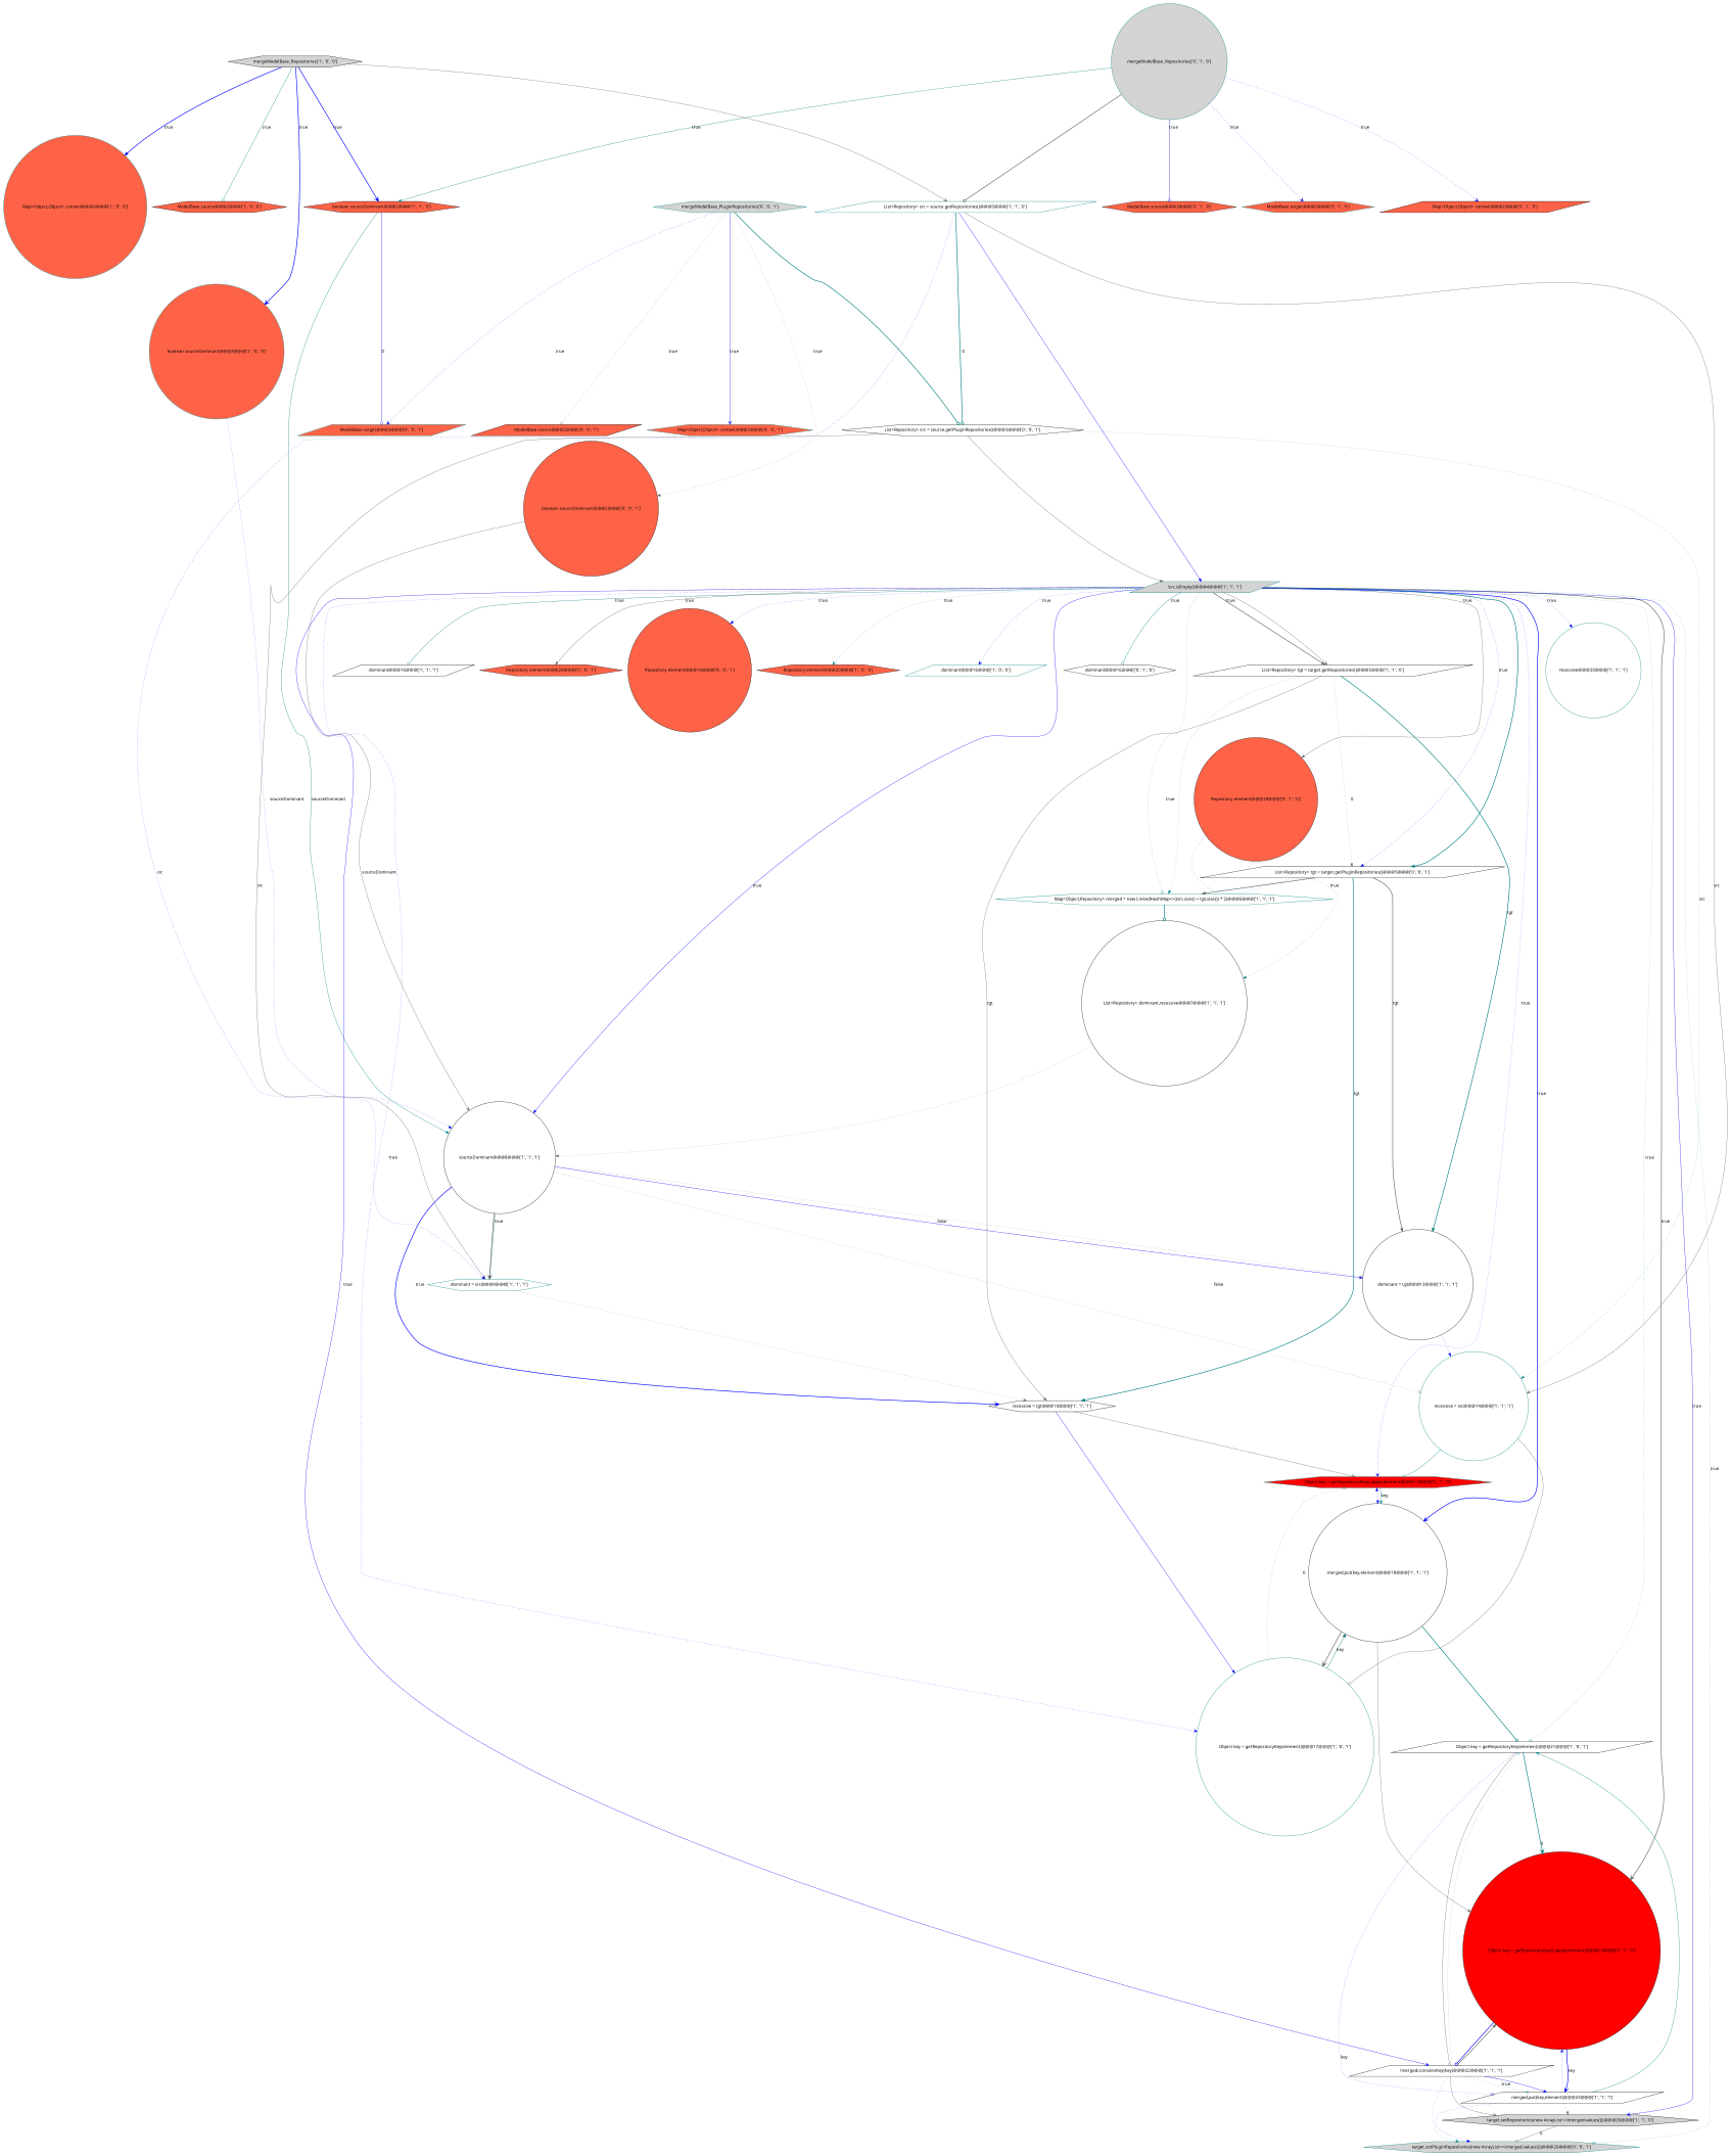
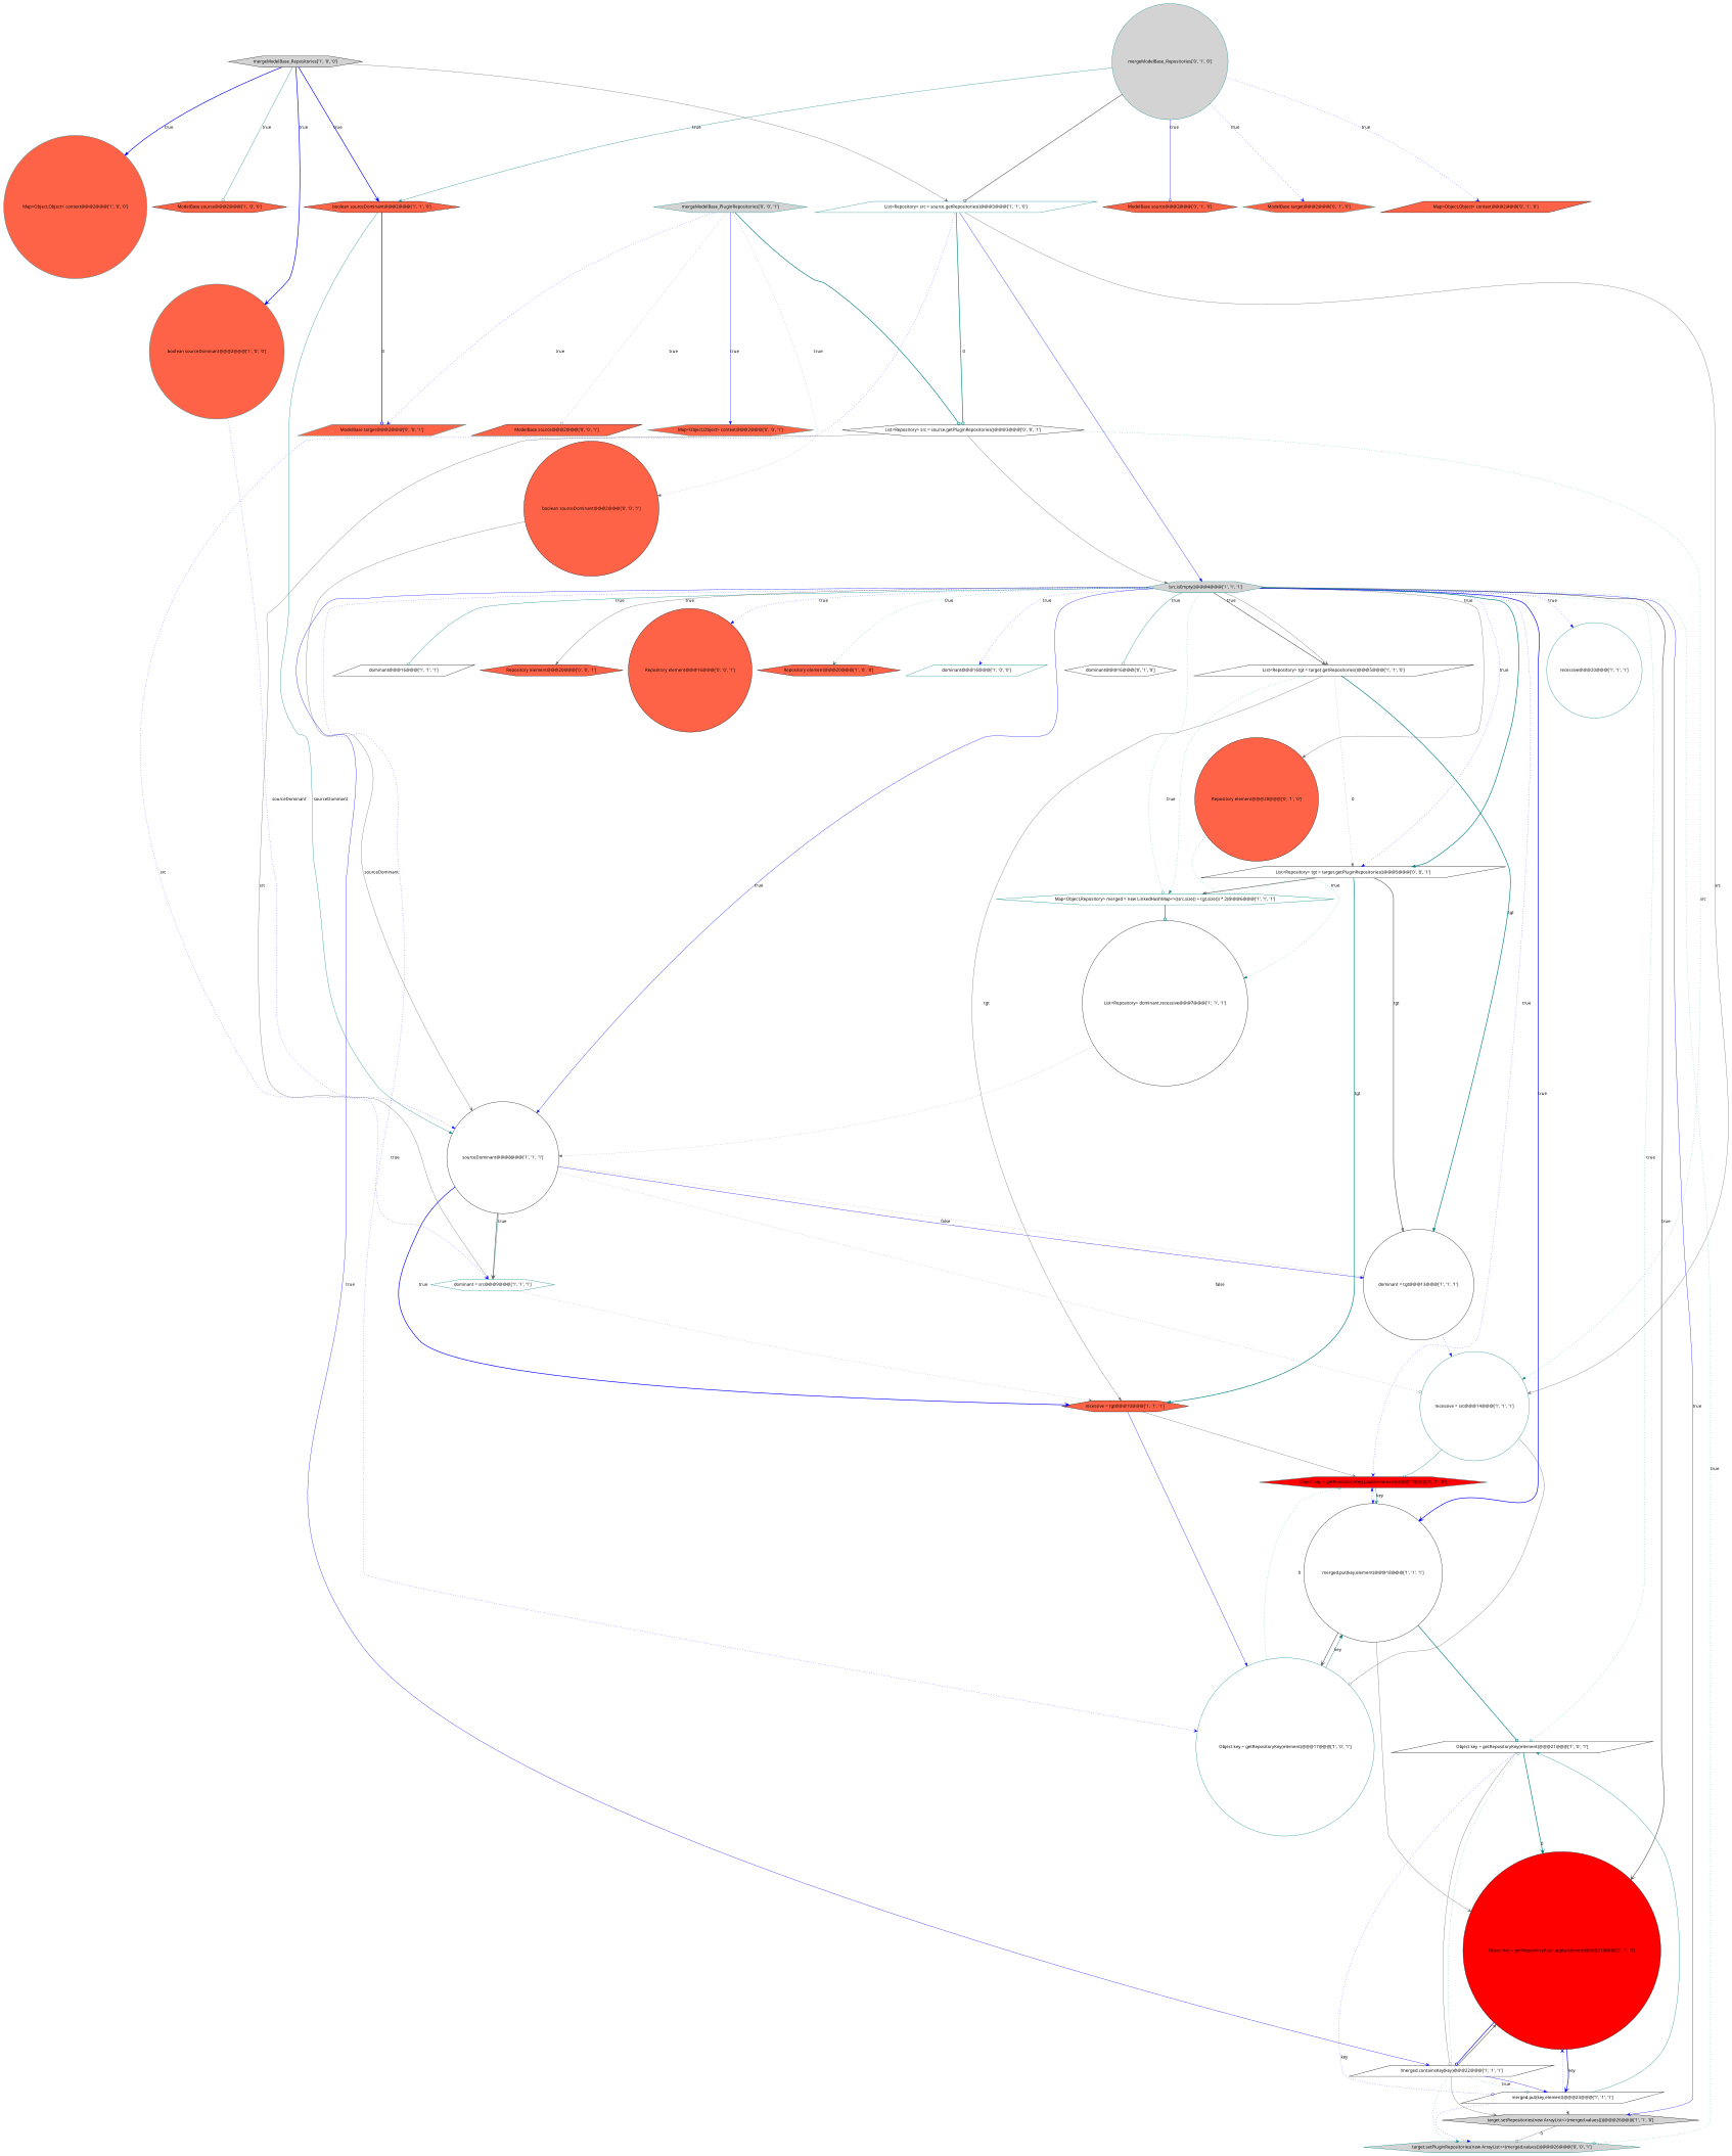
  digraph {
    fontname="Noto Sans"
    node [color=black fillcolor=white fontname="Noto Sans" shape=hexagon style=filled]
    edge [arrowhead=vee color=blue fontname="Noto Sans" style=dotted]
    n1 [color=teal fillcolor=tomato label="ModelBase target@@@2@@@['0', '0', '1']" shape=parallelogram]
    n2 [color=teal fillcolor=lightgray label="mergeModelBase_PluginRepositories['0', '0', '1']"]
    n3 [label="List<Repository> src = source.getPluginRepositories()@@@3@@@['0', '0', '1']"]
    n4 [color=teal fillcolor=tomato label="Map<Object,Object> context@@@2@@@['0', '0', '1']"]
    n5 [fillcolor=tomato label="ModelBase source@@@2@@@['0', '0', '1']" shape=parallelogram]
    n6 [fillcolor=tomato label="boolean sourceDominant@@@2@@@['0', '0', '1']" shape=circle]
    n7 [color=teal label="recessive = src@@@14@@@['1', '1', '1']" shape=circle]
    n8 [color=teal label="dominant = src@@@9@@@['1', '1', '1']"]
-   n9 [color=teal fillcolor=lightgray label="!src.isEmpty()@@@4@@@['1', '1', '1']" shape=parallelogram]
+   n9 [color=teal fillcolor=lightgray label="!src.isEmpty()@@@4@@@['1', '1', '1']"]
    n10 [label="sourceDominant@@@8@@@['1', '1', '1']" shape=circle]
    n11 [fillcolor=lightgray label="mergeModelBase_Repositories['1', '0', '0']"]
    n12 [color=teal label="List<Repository> src = source.getRepositories()@@@3@@@['1', '1', '0']" shape=parallelogram]
    n13 [color=teal fillcolor=tomato label="Map<Object,Object> context@@@2@@@['1', '0', '0']" shape=circle]
    n14 [fillcolor=tomato label="boolean sourceDominant@@@2@@@['1', '1', '0']"]
    n15 [fillcolor=tomato label="ModelBase source@@@2@@@['1', '0', '0']"]
    n16 [color=teal fillcolor=tomato label="boolean sourceDominant@@@2@@@['1', '0', '0']" shape=circle]
    n17 [fillcolor=tomato label="ModelBase source@@@2@@@['0', '1', '0']"]
    n18 [color=teal fillcolor=red label="Object key = getRepositoryKey().apply(element)@@@17@@@['0', '1', '0']"]
    n19 [color=teal label="Object key = getRepositoryKey(element)@@@17@@@['1', '0', '1']" shape=circle]
-   n20 [label="recessive = tgt@@@10@@@['1', '1', '1']"]
+   n20 [fillcolor=tomato label="recessive = tgt@@@10@@@['1', '1', '1']"]
    n21 [label="merged.put(key,element)@@@18@@@['1', '1', '1']" shape=circle]
    n22 [fillcolor=red label="Object key = getRepositoryKey().apply(element)@@@21@@@['0', '1', '0']" shape=circle]
    n23 [label="Object key = getRepositoryKey(element)@@@21@@@['1', '0', '1']" shape=parallelogram]
    n24 [color=teal label="Map<Object,Repository> merged = new LinkedHashMap<>((src.size() + tgt.size()) * 2)@@@6@@@['1', '1', '1']"]
    n25 [label="dominant@@@16@@@['0', '1', '0']"]
    n26 [label="List<Repository> tgt = target.getPluginRepositories()@@@5@@@['0', '0', '1']" shape=parallelogram]
    n27 [color=teal label="recessive@@@20@@@['1', '1', '1']" shape=circle]
    n28 [label="!merged.containsKey(key)@@@22@@@['1', '1', '1']" shape=parallelogram]
    n29 [color=teal fillcolor=lightgray label="target.setPluginRepositories(new ArrayList<>(merged.values()))@@@26@@@['0', '0', '1']"]
    n30 [fillcolor=lightgray label="target.setRepositories(new ArrayList<>(merged.values()))@@@26@@@['1', '1', '0']"]
    n31 [label="dominant@@@16@@@['1', '1', '1']" shape=parallelogram]
    n32 [fillcolor=tomato label="Repository element@@@20@@@['0', '0', '1']"]
    n33 [fillcolor=tomato label="Repository element@@@16@@@['0', '0', '1']" shape=circle]
    n34 [fillcolor=tomato label="Repository element@@@20@@@['0', '1', '0']" shape=circle]
    n35 [fillcolor=tomato label="Repository element@@@20@@@['1', '0', '0']"]
    n36 [label="List<Repository> tgt = target.getRepositories()@@@5@@@['1', '1', '0']" shape=parallelogram]
    n37 [color=teal label="dominant@@@16@@@['1', '0', '0']" shape=parallelogram]
    n38 [label="merged.put(key,element)@@@23@@@['1', '1', '1']" shape=parallelogram]
    n39 [label="List<Repository> dominant,recessive@@@7@@@['1', '1', '1']" shape=circle]
    n40 [color=teal fillcolor=tomato label="ModelBase target@@@2@@@['0', '1', '0']"]
    n41 [label="dominant = tgt@@@13@@@['1', '1', '1']" shape=circle]
    n42 [color=teal fillcolor=lightgray label="mergeModelBase_Repositories['0', '1', '0']" shape=circle]
    n43 [fillcolor=tomato label="Map<Object,Object> context@@@2@@@['0', '1', '0']" shape=parallelogram]
    n2 -> n1 [label=true]
    n2 -> n3 [arrowhead=odot color=teal style=bold]
-   n2 -> n4 [label=true style=solid]
+   n2 -> n4 [arrowhead=normal label=true style=solid]
    n2 -> n5 [arrowhead=odot color=gray40 label=true]
    n2 -> n6 [arrowhead=normal color=gray40 label=true]
    n3 -> n7 [arrowhead=normal color=teal label=src]
    n3 -> n8 [color=gray40 label=src style=solid]
    n3 -> n9 [arrowhead=normal color=gray40 style=solid]
    n6 -> n10 [color=gray40 label=sourceDominant style=solid]
    n7 -> n18 [arrowhead=odot color=teal style=solid]
    n7 -> n19 [arrowhead=odot color=gray40 style=solid]
    n8 -> n20 [color=gray40]
    n9 -> n10 [arrowhead=normal label=true style=solid]
    n9 -> n18 [label=true]
    n9 -> n19 [label=true]
    n9 -> n21 [label=true style=bold]
    n9 -> n22 [color=gray40 label=true style=bold]
    n9 -> n23 [arrowhead=odot color=teal label=true]
    n9 -> n24 [arrowhead=odot color=teal label=true]
    n9 -> n25 [arrowhead=odot color=teal label=true style=solid]
    n9 -> n26 [arrowhead=normal label=true]
    n9 -> n26 [arrowhead=normal color=teal style=bold]
    n9 -> n27 [arrowhead=normal label=true]
    n9 -> n28 [label=true style=solid]
    n9 -> n29 [arrowhead=odot color=teal label=true]
    n9 -> n30 [label=true style=solid]
    n9 -> n31 [arrowhead=odot color=teal label=true style=solid]
    n9 -> n32 [arrowhead=normal color=gray40 label=true style=solid]
    n9 -> n33 [arrowhead=normal label=true]
    n9 -> n34 [arrowhead=normal color=gray40 label=true style=solid]
    n9 -> n35 [color=teal label=true]
    n9 -> n36 [arrowhead=normal color=gray40 label=true style=bold]
    n9 -> n36 [color=gray40 style=solid]
    n9 -> n37 [label=true]
    n10 -> n7 [arrowhead=odot color=gray40 label=false]
    n10 -> n8 [arrowhead=normal color=teal label=true style=solid]
    n10 -> n8 [color=gray40 style=bold]
    n10 -> n20 [label=true style=bold]
    n10 -> n41 [arrowhead=normal label=false style=solid]
    n10 -> n41 [arrowhead=odot color=gray40]
    n11 -> n12 [color=gray40 style=solid]
    n11 -> n13 [arrowhead=normal label=true style=bold]
    n11 -> n14 [label=true style=bold]
    n11 -> n15 [arrowhead=odot color=teal label=true style=solid]
    n11 -> n16 [label=true style=bold]
    n12 -> n3 [arrowhead=odot color=teal label=0 style=bold]
    n12 -> n7 [color=gray40 label=src style=solid]
    n12 -> n8 [label=src]
    n12 -> n9 [arrowhead=normal style=solid]
-   n14 -> n1 [arrowhead=odot label=0 style=solid]
+   n14 -> n1 [arrowhead=odot label=0 style=bold]
    n14 -> n10 [arrowhead=normal color=teal label=sourceDominant style=solid]
    n16 -> n10 [arrowhead=normal label=sourceDominant]
    n18 -> n21 [arrowhead=normal]
    n18 -> n21 [color=teal label=key style=solid]
    n19 -> n18 [arrowhead=odot color=teal label=0]
    n19 -> n21 [arrowhead=normal color=gray40 label=key]
    n19 -> n21 [color=teal style=solid]
    n20 -> n18 [color=gray40 style=solid]
    n20 -> n19 [arrowhead=normal style=solid]
    n21 -> n18 [arrowhead=normal]
    n21 -> n19 [color=gray40 style=bold]
    n21 -> n22 [color=gray40 style=solid]
    n21 -> n23 [arrowhead=odot color=teal style=bold]
    n22 -> n28 [arrowhead=odot style=bold]
    n22 -> n38 [label=key style=bold]
    n23 -> n22 [color=teal label=0 style=bold]
    n23 -> n28 [arrowhead=odot color=gray40 style=solid]
    n23 -> n38 [arrowhead=odot label=key]
    n24 -> n39 [arrowhead=odot color=teal style=bold]
    n26 -> n20 [arrowhead=normal color=teal label=tgt style=bold]
    n26 -> n24 [arrowhead=normal color=gray40 style=bold]
    n26 -> n41 [arrowhead=normal color=gray40 label=tgt style=bold]
    n28 -> n22 [arrowhead=normal color=gray40 style=bold]
    n28 -> n23 [arrowhead=odot color=teal]
    n28 -> n29 [color=teal]
    n28 -> n30 [color=gray40 style=solid]
    n28 -> n38 [arrowhead=normal style=solid]
    n28 -> n38 [arrowhead=odot color=teal label=true]
    n30 -> n29 [arrowhead=odot color=gray40 label=0 style=solid]
    n34 -> n39 [arrowhead=normal color=teal label=true]
    n36 -> n20 [arrowhead=normal color=gray40 label=tgt style=solid]
    n36 -> n24 [arrowhead=normal color=teal]
    n36 -> n26 [arrowhead=normal color=gray40 label=0]
    n36 -> n41 [arrowhead=normal color=teal label=tgt style=bold]
    n38 -> n22
    n38 -> n23 [color=teal style=solid]
    n38 -> n29 [arrowhead=normal]
    n38 -> n30 [arrowhead=normal color=gray40]
    n39 -> n10 [arrowhead=normal color=gray40]
    n41 -> n7 [arrowhead=normal]
    n42 -> n12 [arrowhead=odot color=gray40 style=bold]
    n42 -> n14 [color=teal label=true style=solid]
    n42 -> n17 [arrowhead=odot label=true style=solid]
    n42 -> n40 [label=true]
    n42 -> n43 [label=true]
  }
